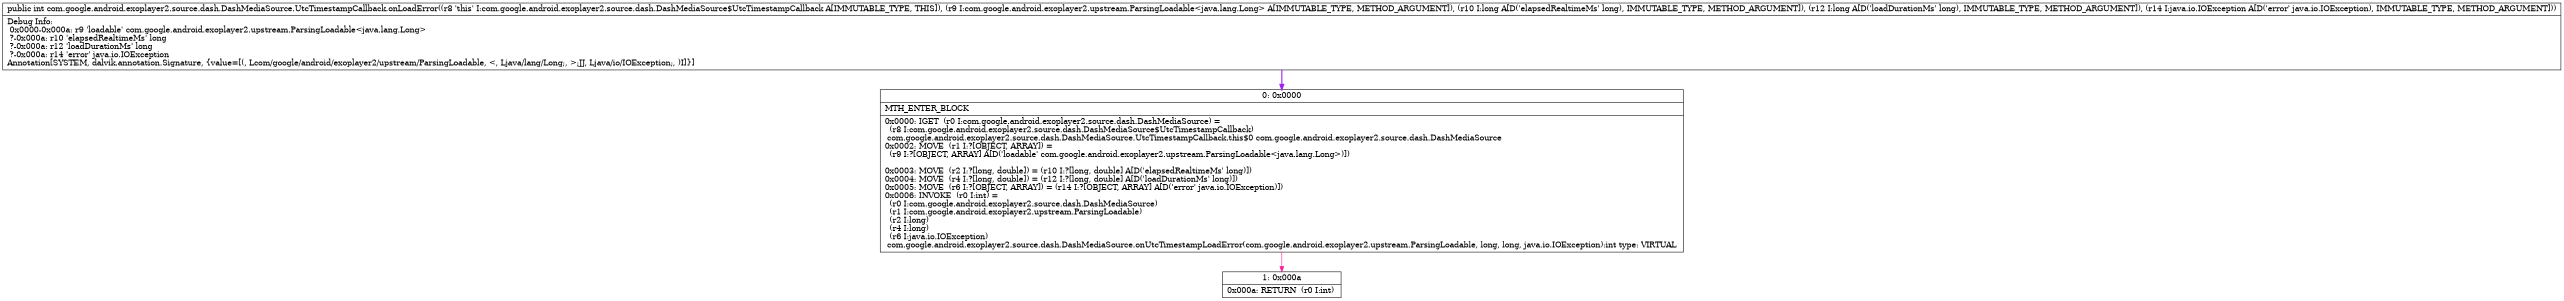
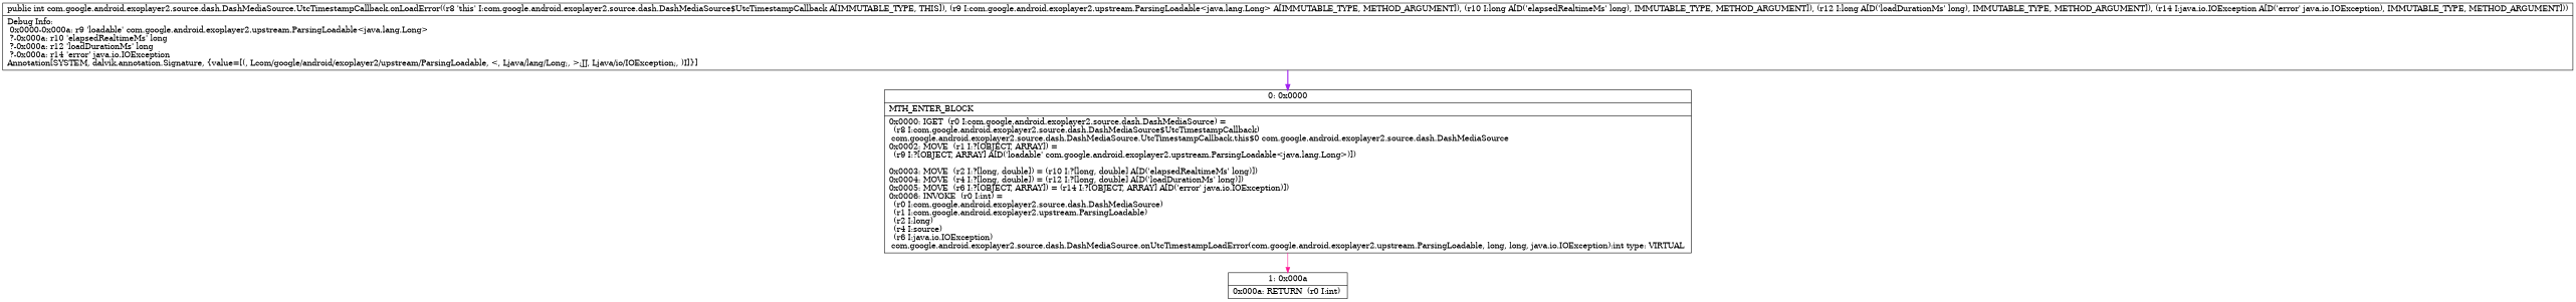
  digraph {
    node [shape=record color=black]
-   n1 [label="{0\:\ 0x0000|MTH_ENTER_BLOCK\l|0x0000: IGET  (r0 I:com.google.android.exoplayer2.source.dash.DashMediaSource) = \l  (r8 I:com.google.android.exoplayer2.source.dash.DashMediaSource$UtcTimestampCallback)\l com.google.android.exoplayer2.source.dash.DashMediaSource.UtcTimestampCallback.this$0 com.google.android.exoplayer2.source.dash.DashMediaSource \l0x0002: MOVE  (r1 I:?[OBJECT, ARRAY]) = \l  (r9 I:?[OBJECT, ARRAY] A[D('loadable' com.google.android.exoplayer2.upstream.ParsingLoadable\<java.lang.Long\>)])\l \l0x0003: MOVE  (r2 I:?[long, double]) = (r10 I:?[long, double] A[D('elapsedRealtimeMs' long)]) \l0x0004: MOVE  (r4 I:?[long, double]) = (r12 I:?[long, double] A[D('loadDurationMs' long)]) \l0x0005: MOVE  (r6 I:?[OBJECT, ARRAY]) = (r14 I:?[OBJECT, ARRAY] A[D('error' java.io.IOException)]) \l0x0006: INVOKE  (r0 I:int) = \l  (r0 I:com.google.android.exoplayer2.source.dash.DashMediaSource)\l  (r1 I:com.google.android.exoplayer2.upstream.ParsingLoadable)\l  (r2 I:long)\l  (r4 I:long)\l  (r6 I:java.io.IOException)\l com.google.android.exoplayer2.source.dash.DashMediaSource.onUtcTimestampLoadError(com.google.android.exoplayer2.upstream.ParsingLoadable, long, long, java.io.IOException):int type: VIRTUAL \l}"]
+   n1 [label="{0\:\ 0x0000|MTH_ENTER_BLOCK\l|0x0000: IGET  (r0 I:com.google.android.exoplayer2.source.dash.DashMediaSource) = \l  (r8 I:com.google.android.exoplayer2.source.dash.DashMediaSource$UtcTimestampCallback)\l com.google.android.exoplayer2.source.dash.DashMediaSource.UtcTimestampCallback.this$0 com.google.android.exoplayer2.source.dash.DashMediaSource \l0x0002: MOVE  (r1 I:?[OBJECT, ARRAY]) = \l  (r9 I:?[OBJECT, ARRAY] A[D('loadable' com.google.android.exoplayer2.upstream.ParsingLoadable\<java.lang.Long\>)])\l \l0x0003: MOVE  (r2 I:?[long, double]) = (r10 I:?[long, double] A[D('elapsedRealtimeMs' long)]) \l0x0004: MOVE  (r4 I:?[long, double]) = (r12 I:?[long, double] A[D('loadDurationMs' long)]) \l0x0005: MOVE  (r6 I:?[OBJECT, ARRAY]) = (r14 I:?[OBJECT, ARRAY] A[D('error' java.io.IOException)]) \l0x0006: INVOKE  (r0 I:int) = \l  (r0 I:com.google.android.exoplayer2.source.dash.DashMediaSource)\l  (r1 I:com.google.android.exoplayer2.upstream.ParsingLoadable)\l  (r2 I:long)\l  (r4 I:source)\l  (r6 I:java.io.IOException)\l com.google.android.exoplayer2.source.dash.DashMediaSource.onUtcTimestampLoadError(com.google.android.exoplayer2.upstream.ParsingLoadable, long, long, java.io.IOException):int type: VIRTUAL \l}"]
    n2 [label="{1\:\ 0x000a|0x000a: RETURN  (r0 I:int) \l}"]
    n3 [label="{public int com.google.android.exoplayer2.source.dash.DashMediaSource.UtcTimestampCallback.onLoadError((r8 'this' I:com.google.android.exoplayer2.source.dash.DashMediaSource$UtcTimestampCallback A[IMMUTABLE_TYPE, THIS]), (r9 I:com.google.android.exoplayer2.upstream.ParsingLoadable\<java.lang.Long\> A[IMMUTABLE_TYPE, METHOD_ARGUMENT]), (r10 I:long A[D('elapsedRealtimeMs' long), IMMUTABLE_TYPE, METHOD_ARGUMENT]), (r12 I:long A[D('loadDurationMs' long), IMMUTABLE_TYPE, METHOD_ARGUMENT]), (r14 I:java.io.IOException A[D('error' java.io.IOException), IMMUTABLE_TYPE, METHOD_ARGUMENT]))  | Debug Info:\l  0x0000\-0x000a: r9 'loadable' com.google.android.exoplayer2.upstream.ParsingLoadable\<java.lang.Long\>\l  ?\-0x000a: r10 'elapsedRealtimeMs' long\l  ?\-0x000a: r12 'loadDurationMs' long\l  ?\-0x000a: r14 'error' java.io.IOException\lAnnotation[SYSTEM, dalvik.annotation.Signature, \{value=[(, Lcom\/google\/android\/exoplayer2\/upstream\/ParsingLoadable, \<, Ljava\/lang\/Long;, \>;JJ, Ljava\/io\/IOException;, )I]\}]\l}"]
    n1 -> n2 [color=deeppink style=solid]
    n3 -> n1 [color=purple style=bold]
  }
